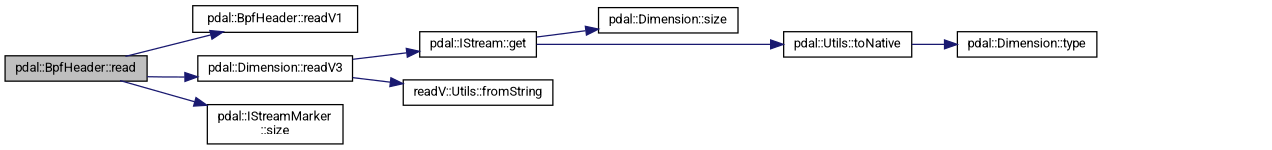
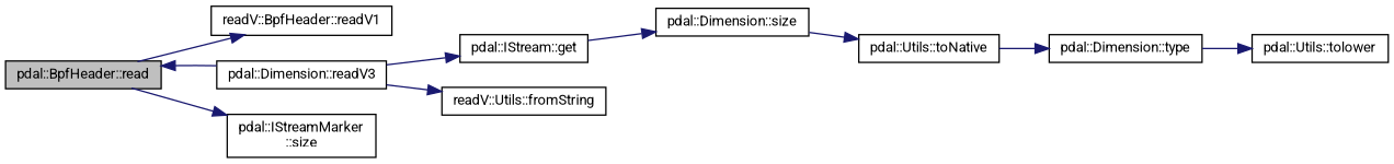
  digraph {
    fontname=Roboto
    rankdir=LR
    node [color=black fillcolor=white fontname=Roboto fontsize=10 shape=record style=filled]
    edge [color=midnightblue fontname=Roboto fontsize=10 labelfontname=Helvetica labelfontsize=10 style=solid]
    n1 [fillcolor=grey75 fontcolor=black height=0.2 label="pdal::BpfHeader::read" width=0.4]
-   n2 [height=0.2 label="pdal::BpfHeader::readV1" width=0.4]
+   n2 [height=0.2 label="readV::BpfHeader::readV1" width=0.4]
    n3 [height=0.2 label="pdal::Dimension::readV3" width=0.4]
    n4 [height=0.2 label="pdal::IStreamMarker\l::size" width=0.4]
    n5 [height=0.2 label="pdal::IStream::get" width=0.4]
    n6 [height=0.2 label="readV::Utils::fromString" width=0.4]
    n7 [height=0.2 label="pdal::Dimension::size" width=0.4]
    n8 [height=0.2 label="pdal::Utils::toNative" width=0.4]
    n9 [height=0.2 label="pdal::Dimension::type" width=0.4]
+   n10 [height=0.2 label="pdal::Utils::tolower" width=0.4]
    n1 -> n2
-   n1 -> n3
+   n3 -> n1
    n1 -> n4
    n3 -> n5
    n3 -> n6
    n5 -> n7
-   n5 -> n8
+   n7 -> n8
    n8 -> n9
+   n9 -> n10
  }
